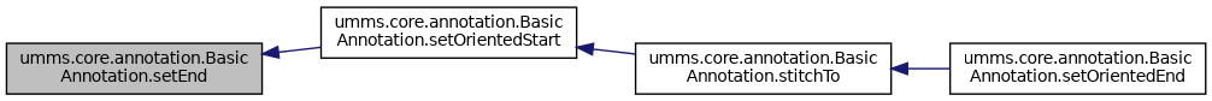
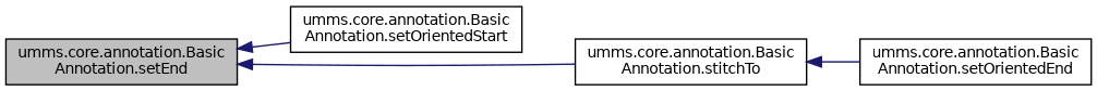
  digraph {
    rankdir=LR
    node [color=black fillcolor=white fontname=Helvetica fontsize=10 shape=record style=filled]
    edge [color=midnightblue dir=back fontname=Helvetica fontsize=10 labelfontname=Helvetica labelfontsize=10 style=solid]
    n1 [fillcolor=grey75 fontcolor=black height=0.2 label="umms.core.annotation.Basic\lAnnotation.setEnd" width=0.4]
    n2 [height=0.2 label="umms.core.annotation.Basic\lAnnotation.setOrientedStart" width=0.4]
    n3 [height=0.2 label="umms.core.annotation.Basic\lAnnotation.stitchTo" width=0.4]
    n4 [height=0.2 label="umms.core.annotation.Basic\lAnnotation.setOrientedEnd" width=0.4]
    n1 -> n2
-   n2 -> n3
+   n1 -> n3
    n3 -> n4
  }
